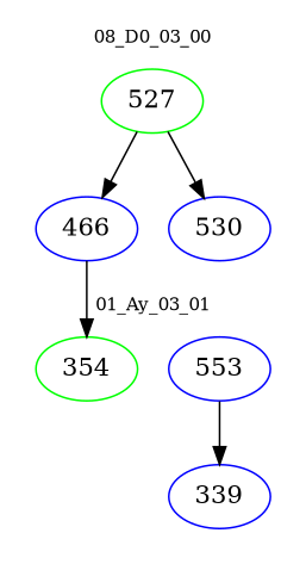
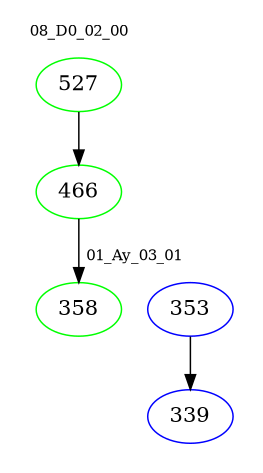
  digraph {
    node [color=blue]
    edge [color=black]
-   n1 [label=553]
+   n1 [label=353]
    n2 [label=339]
-   n3 [color=green label=354]
+   n3 [color=green label=358]
    n4 [color=green label=527]
-   n5 [label=466]
-   n6 [label=530]
+   n5 [color=green label=466]
    subgraph cluster_1 {
      color=white
      fontsize=10
      label="01_Ay_03_01"
      n1
      n2
      n3
    }
    subgraph cluster_2 {
      color=white
      fontsize=10
-     label="08_D0_03_00"
+     label="08_D0_02_00"
      n4
      n5
-     n6
    }
    n1 -> n2
    n4 -> n5
-   n4 -> n6
    n5 -> n3
  }
